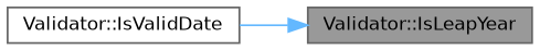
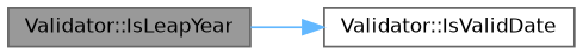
  digraph {
    rankdir=RL
    node [fontname=Helvetica fontsize=10 shape=box style=filled]
    n1 [color=gray40 fillcolor=grey60 fontcolor=black height=0.2 label="Validator::IsLeapYear" width=0.4]
    n2 [color=grey40 fillcolor=white height=0.2 label="Validator::IsValidDate" width=0.4]
-   n1 -> n2 [color=steelblue1 dir=back fontname=Helvetica fontsize=10 labelfontname=Helvetica labelfontsize=10 style=solid]
+   n2 -> n1 [color=steelblue1 dir=back fontname=Helvetica fontsize=10 labelfontname=Helvetica labelfontsize=10 style=solid]
  }
